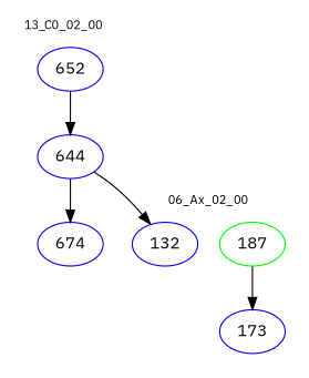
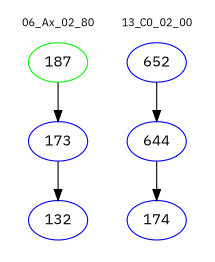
  digraph {
    fontname="IBM Plex Sans"
    node [color=blue fontname="IBM Plex Sans"]
    edge [color=black fontname="IBM Plex Sans"]
    n1 [color=green label=187]
    n2 [label=173]
    n3 [label=132]
    n4 [label=652]
    n5 [label=644]
-   n6 [label=674]
+   n6 [label=174]
    subgraph cluster_1 {
      color=white
      fontsize=10
-     label="06_Ax_02_00"
+     label="06_Ax_02_80"
      n1
      n2
      n3
    }
    subgraph cluster_2 {
      color=white
      fontsize=10
      label="13_C0_02_00"
      n4
      n5
      n6
    }
    n1 -> n2
-   n5 -> n3
+   n2 -> n3
    n4 -> n5
    n5 -> n6
  }
